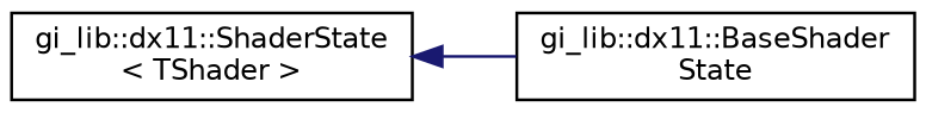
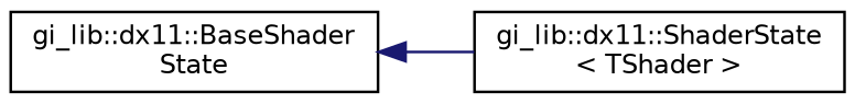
  digraph {
    rankdir=LR
    node [color=black fillcolor=white fontname=Helvetica fontsize=10 shape=record style=filled]
    n1 [height=0.2 label="gi_lib::dx11::BaseShader\lState" width=0.4]
    n2 [height=0.2 label="gi_lib::dx11::ShaderState\l\< TShader \>" width=0.4]
-   n2 -> n1 [color=midnightblue dir=back fontname=Helvetica fontsize=10 labelfontname=Helvetica labelfontsize=10 style=solid]
+   n1 -> n2 [color=midnightblue dir=back fontname=Helvetica fontsize=10 labelfontname=Helvetica labelfontsize=10 style=solid]
  }
